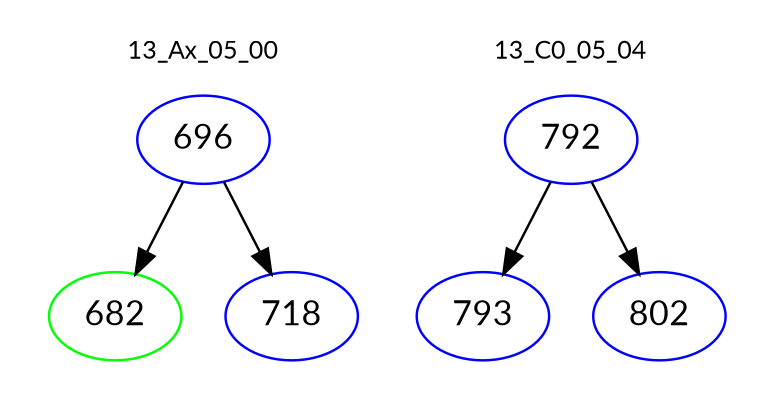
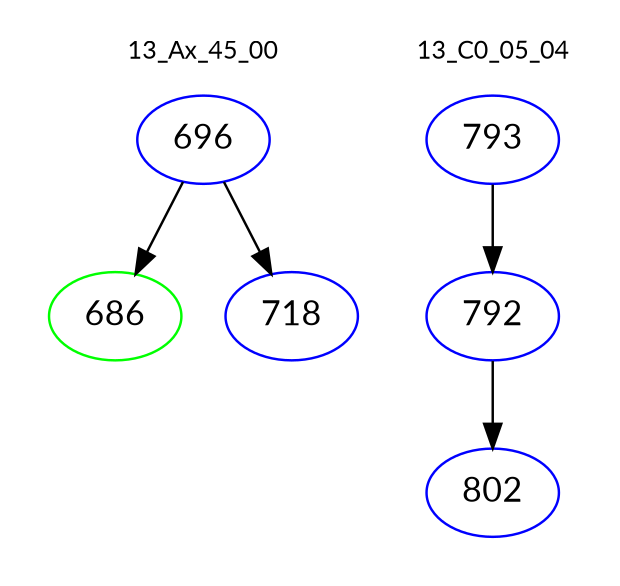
  digraph {
    fontname=Lato
    node [color=blue fontname=Lato]
    edge [color=black fontname=Lato]
    n1 [label=696]
-   n2 [color=green label=682]
+   n2 [color=green label=686]
    n3 [label=718]
    n4 [label=792]
    n5 [label=793]
    n6 [label=802]
    subgraph cluster_1 {
      color=white
      fontsize=10
-     label="13_Ax_05_00"
+     label="13_Ax_45_00"
      n1
      n2
      n3
    }
    subgraph cluster_2 {
      color=white
      fontsize=10
      label="13_C0_05_04"
      n4
      n5
      n6
    }
    n1 -> n2
    n1 -> n3
-   n4 -> n5
+   n5 -> n4
    n4 -> n6
  }
